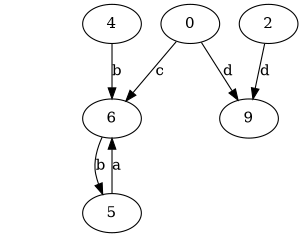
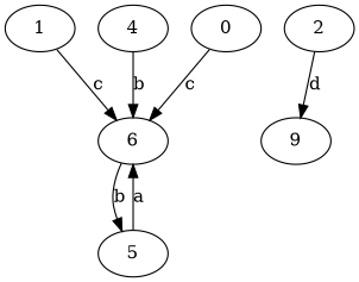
  strict digraph {
    fontname="DejaVu Serif"
    node [fontname="DejaVu Serif"]
    edge [fontname="DejaVu Serif"]
    0
    6
    n3 [label=9]
    5
+   1
    2
    4
    0 -> 6 [label=c]
-   0 -> n3 [label=d]
    6 -> 5 [label=b]
    5 -> 6 [label=a]
+   1 -> 6 [label=c]
    2 -> n3 [label=d]
    4 -> 6 [label=b]
  }
